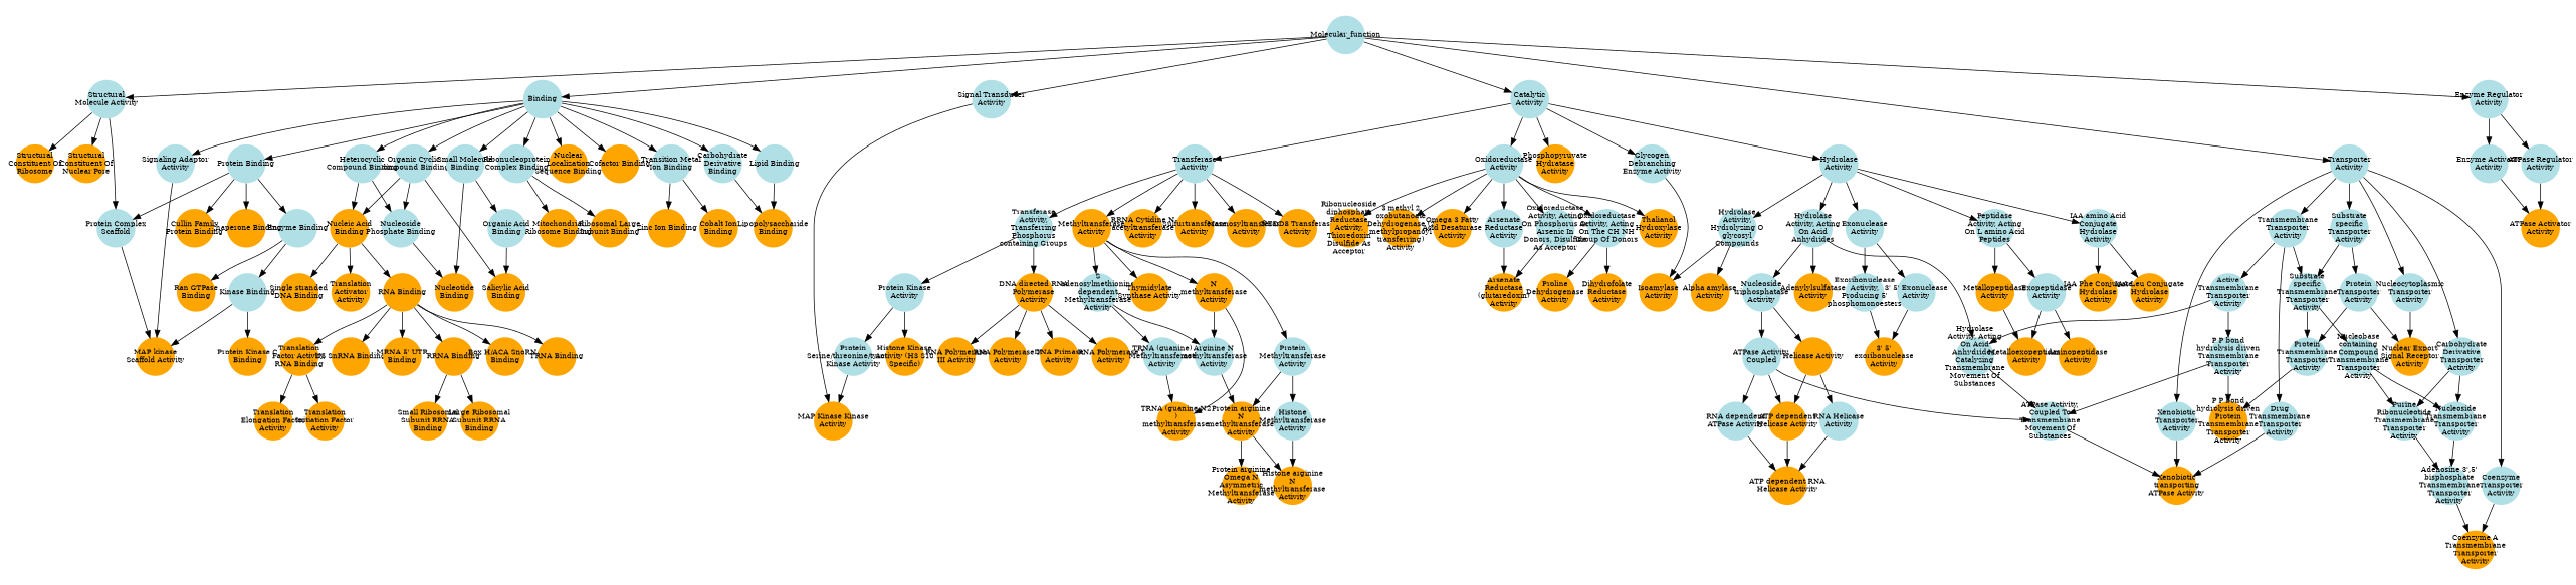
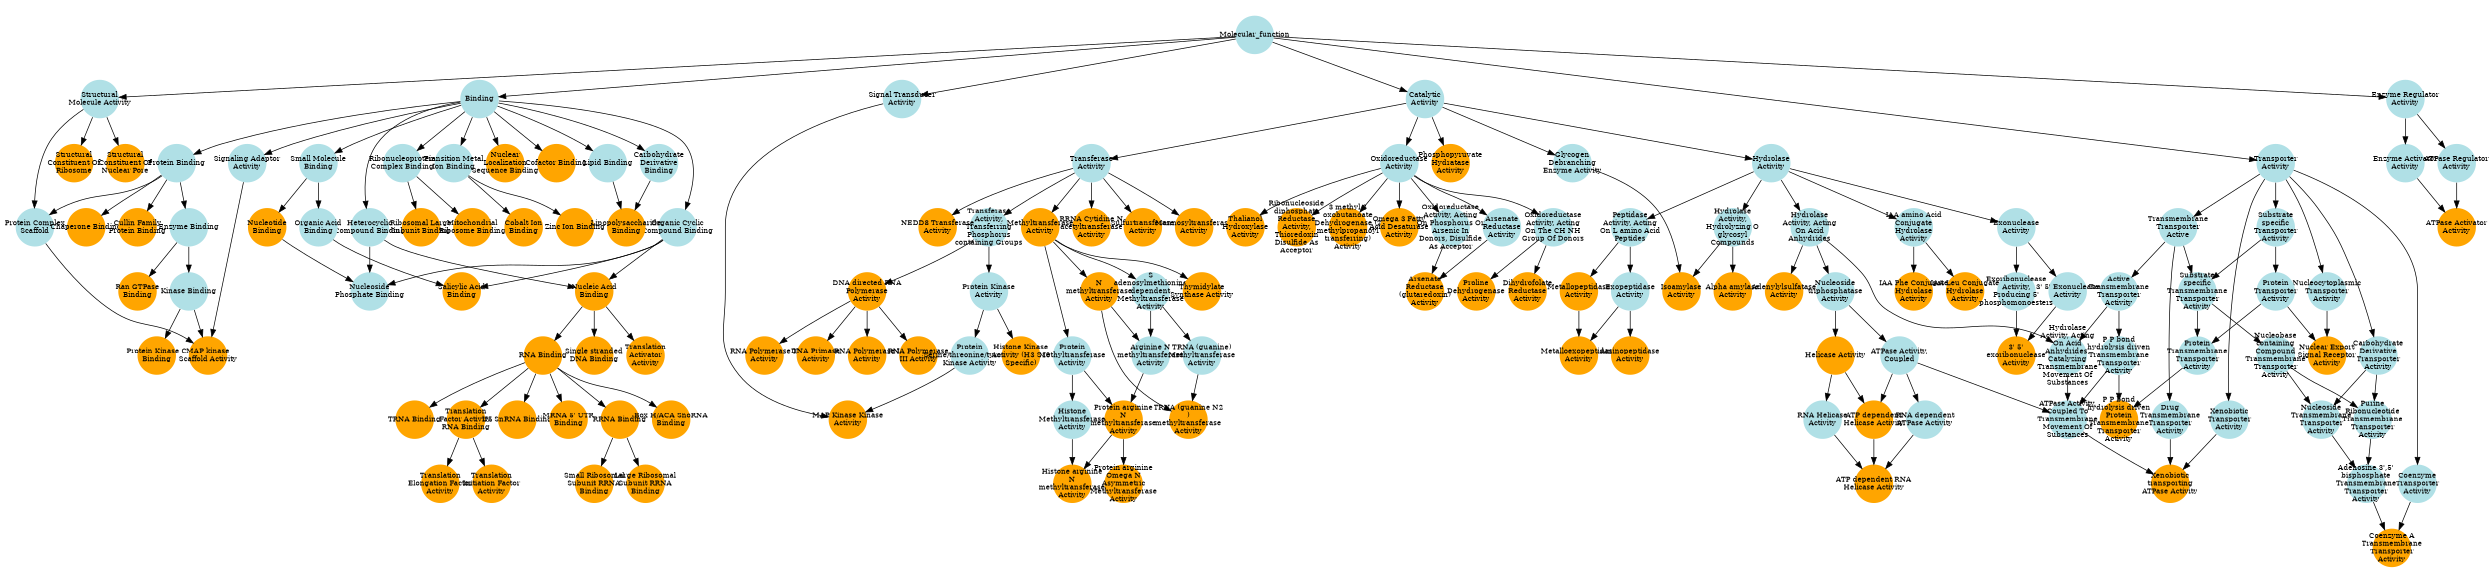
  digraph {
    node [color=transparent fillcolor=orange fixedsize=true fontsize=10 shape=circle style=filled]
    edge [color="#000000" lty=solid]
    n1 [fillcolor=powderblue label=Molecular_function width=0.75]
    n2 [fillcolor=powderblue label="Structural\nMolecule Activity" width=0.75]
    n3 [fillcolor=powderblue label=Binding width=0.75]
    n4 [fillcolor=powderblue label="Catalytic\nActivity" width=0.75]
    n5 [fillcolor=powderblue label="Signal Transducer\nActivity" width=0.75]
    n6 [fillcolor=powderblue label="Transporter\nActivity" width=0.75]
    n7 [fillcolor=powderblue label="Enzyme Regulator\nActivity" width=0.75]
    n8 [label="Structural\nConstituent Of\nRibosome" width=0.75]
    n9 [label="Structural\nConstituent Of\nNuclear Pore" width=0.75]
    n10 [fillcolor=powderblue label="Protein Complex\nScaffold" width=0.75]
    n11 [fillcolor=powderblue label="Organic Cyclic\nCompound Binding" width=0.75]
    n12 [fillcolor=powderblue label="Heterocyclic\nCompound Binding" width=0.75]
    n13 [fillcolor=powderblue label="Ribonucleoprotein\nComplex Binding" width=0.75]
    n14 [fillcolor=powderblue label="Small Molecule\nBinding" width=0.75]
    n15 [fillcolor=powderblue label="Transition Metal\nIon Binding" width=0.75]
    n16 [label="Nuclear\nLocalization\nSequence Binding" width=0.75]
    n17 [fillcolor=powderblue label="Protein Binding" width=0.75]
    n18 [label="Cofactor Binding" width=0.75]
    n19 [fillcolor=powderblue label="Signaling Adaptor\nActivity" width=0.75]
    n20 [fillcolor=powderblue label="Lipid Binding" width=0.75]
    n21 [fillcolor=powderblue label="Carbohydrate\nDerivative\nBinding" width=0.75]
    n22 [fillcolor=powderblue label="Transferase\nActivity" width=0.75]
    n23 [fillcolor=powderblue label="Hydrolase\nActivity" width=0.75]
    n24 [fillcolor=powderblue label="Oxidoreductase\nActivity" width=0.75]
    n25 [fillcolor=powderblue label="Glycogen\nDebranching\nEnzyme Activity" width=0.75]
    n26 [label="Phosphopyruvate\nHydratase\nActivity" width=0.75]
    n27 [label="MAP Kinase Kinase\nActivity" width=0.75]
    n28 [fillcolor=powderblue label="Nucleocytoplasmic\nTransporter\nActivity" width=0.75]
    n29 [fillcolor=powderblue label="Substrate\nspecific\nTransporter\nActivity" width=0.75]
-   n30 [fillcolor=powderblue label="Transmembrane\nTransporter\nActivity" width=0.75]
+   n30 [fillcolor=powderblue label="Transmembrane\nTransporter\nActive" width=0.75]
    n31 [fillcolor=powderblue label="Xenobiotic\nTransporter\nActivity" width=0.75]
    n32 [fillcolor=powderblue label="Coenzyme\nTransporter\nActivity" width=0.75]
    n33 [fillcolor=powderblue label="Carbohydrate\nDerivative\nTransporter\nActivity" width=0.75]
    n34 [fillcolor=powderblue label="Enzyme Activator\nActivity" width=0.75]
    n35 [fillcolor=powderblue label="ATPase Regulator\nActivity" width=0.75]
    n36 [label="MAP kinase\nScaffold Activity" width=0.75]
    n37 [label="Nucleic Acid\nBinding" width=0.75]
    n38 [fillcolor=powderblue label="Nucleoside\nPhosphate Binding" width=0.75]
    n39 [label="Salicylic Acid\nBinding" width=0.75]
    n40 [label="Ribosomal Large\nSubunit Binding" width=0.75]
    n41 [label="Mitochondrial\nRibosome Binding" width=0.75]
    n42 [label="Nucleotide\nBinding" width=0.75]
    n43 [fillcolor=powderblue label="Organic Acid\nBinding" width=0.75]
    n44 [label="Cobalt Ion\nBinding" width=0.75]
    n45 [label="Zinc Ion Binding" width=0.75]
    n46 [fillcolor=powderblue label="Enzyme Binding" width=0.75]
    n47 [label="Chaperone Binding" width=0.75]
    n48 [label="Cullin Family\nProtein Binding" width=0.75]
    n49 [label="Lipopolysaccharide\nBinding" width=0.75]
    n50 [label="RNA Binding" width=0.75]
    n51 [label="Single stranded\nDNA Binding" width=0.75]
    n52 [label="Translation\nActivator\nActivity" width=0.75]
    n53 [label="RRNA Binding" width=0.75]
    n54 [label="Box H/ACA SnoRNA\nBinding" width=0.75]
    n55 [label="TRNA Binding" width=0.75]
    n56 [label="Translation\nFactor Activity,\nRNA Binding" width=0.75]
    n57 [label="U5 SnRNA Binding" width=0.75]
    n58 [label="MRNA 5' UTR\nBinding" width=0.75]
    n59 [label="Small Ribosomal\nSubunit RRNA\nBinding" width=0.75]
    n60 [label="Large Ribosomal\nSubunit RRNA\nBinding" width=0.75]
    n61 [label="Translation\nElongation Factor\nActivity" width=0.75]
    n62 [label="Translation\nInitiation Factor\nActivity" width=0.75]
    n63 [fillcolor=powderblue label="Transferase\nActivity,\nTransferring\nPhosphorus\ncontaining Groups" width=0.75]
    n64 [label="Methyltransferase\nActivity" width=0.75]
    n65 [label="RRNA Cytidine N\nacetyltransferase\nActivity" width=0.75]
    n66 [label="Sulfurtransferase\nActivity" width=0.75]
    n67 [label="Mannosyltransferase\nActivity" width=0.75]
    n68 [label="NEDD8 Transferase\nActivity" width=0.75]
    n69 [fillcolor=powderblue label="Hydrolase\nActivity,\nHydrolyzing O\nglycosyl\nCompounds" width=0.75]
    n70 [fillcolor=powderblue label="Peptidase\nActivity, Acting\nOn L amino Acid\nPeptides" width=0.75]
    n71 [fillcolor=powderblue label="Hydrolase\nActivity, Acting\nOn Acid\nAnhydrides" width=0.75]
    n72 [fillcolor=powderblue label="IAA amino Acid\nConjugate\nHydrolase\nActivity" width=0.75]
    n73 [fillcolor=powderblue label="Exonuclease\nActivity" width=0.75]
    n74 [fillcolor=powderblue label="Oxidoreductase\nActivity, Acting\nOn The CH NH\nGroup Of Donors" width=0.75]
    n75 [label="Thalianol\nHydroxylase\nActivity" width=0.75]
    n76 [label="Ribonucleoside\ndiphosphate\nReductase\nActivity,\nThioredoxin\nDisulfide As\nAcceptor" width=0.75]
    n77 [label="3 methyl 2\noxobutanoate\nDehydrogenase (2\nmethylpropanoyl\ntransferring)\nActivity" width=0.75]
    n78 [label="Omega 3 Fatty\nAcid Desaturase\nActivity" width=0.75]
    n79 [fillcolor=powderblue label="Arsenate\nReductase\nActivity" width=0.75]
    n80 [fillcolor=powderblue label="Oxidoreductase\nActivity, Acting\nOn Phosphorus Or\nArsenic In\nDonors, Disulfide\nAs Acceptor" width=0.75]
    n81 [label="Isoamylase\nActivity" width=0.75]
    n82 [label="DNA directed RNA\nPolymerase\nActivity" width=0.75]
    n83 [fillcolor=powderblue label="Protein Kinase\nActivity" width=0.75]
    n84 [fillcolor=powderblue label="Protein\nMethyltransferase\nActivity" width=0.75]
    n85 [label="N\nmethyltransferase\nActivity" width=0.75]
    n86 [fillcolor=powderblue label="S\nadenosylmethionine\ndependent\nMethyltransferase\nActivity" width=0.75]
    n87 [label="Thymidylate\nSynthase Activity" width=0.75]
    n88 [label="RNA Polymerase I\nActivity" width=0.75]
    n89 [label="RNA Polymerase\nIII Activity" width=0.75]
    n90 [label="RNA Polymerase II\nActivity" width=0.75]
    n91 [label="DNA Primase\nActivity" width=0.75]
    n92 [fillcolor=powderblue label="Protein\nSerine/threonine/tyrosine\nKinase Activity" width=0.75]
    n93 [label="Histone Kinase\nActivity (H3 S10\nSpecific)" width=0.75]
    n94 [label="Alpha amylase\nActivity" width=0.75]
    n95 [label="Metallopeptidase\nActivity" width=0.75]
    n96 [fillcolor=powderblue label="Exopeptidase\nActivity" width=0.75]
    n97 [fillcolor=powderblue label="Hydrolase\nActivity, Acting\nOn Acid\nAnhydrides,\nCatalyzing\nTransmembrane\nMovement Of\nSubstances" width=0.75]
    n98 [fillcolor=powderblue label="Nucleoside\ntriphosphatase\nActivity" width=0.75]
    n99 [label="Adenylylsulfatase\nActivity" width=0.75]
    n100 [label="IAA Phe Conjugate\nHydrolase\nActivity" width=0.75]
    n101 [label="IAA Leu Conjugate\nHydrolase\nActivity" width=0.75]
    n102 [fillcolor=powderblue label="3' 5' Exonuclease\nActivity" width=0.75]
    n103 [fillcolor=powderblue label="Exoribonuclease\nActivity,\nProducing 5'\nphosphomonoesters" width=0.75]
    n104 [label="Metalloexopeptidase\nActivity" width=0.75]
    n105 [label="Aminopeptidase\nActivity" width=0.75]
    n106 [label="Protein arginine\nN\nmethyltransferase\nActivity" width=0.75]
    n107 [fillcolor=powderblue label="Histone\nMethyltransferase\nActivity" width=0.75]
    n108 [fillcolor=powderblue label="Arginine N\nmethyltransferase\nActivity" width=0.75]
    n109 [label="TRNA (guanine N2\n)\nmethyltransferase\nActivity" width=0.75]
    n110 [fillcolor=powderblue label="TRNA (guanine)\nMethyltransferase\nActivity" width=0.75]
    n111 [label="Protein arginine\nOmega N\nAsymmetric\nMethyltransferase\nActivity" width=0.75]
    n112 [label="Histone arginine\nN\nmethyltransferase\nActivity" width=0.75]
    n113 [label="Nuclear Export\nSignal Receptor\nActivity" width=0.75]
    n114 [fillcolor=powderblue label="Protein\nTransporter\nActivity" width=0.75]
    n115 [fillcolor=powderblue label="Substrate\nspecific\nTransmembrane\nTransporter\nActivity" width=0.75]
    n116 [fillcolor=powderblue label="Drug\nTransmembrane\nTransporter\nActivity" width=0.75]
    n117 [fillcolor=powderblue label="Active\nTransmembrane\nTransporter\nActivity" width=0.75]
    n118 [label="Xenobiotic\ntransporting\nATPase Activity" width=0.75]
    n119 [label="Coenzyme A\nTransmembrane\nTransporter\nActivity" width=0.75]
    n120 [fillcolor=powderblue label="Purine\nRibonucleotide\nTransmembrane\nTransporter\nActivity" width=0.75]
    n121 [fillcolor=powderblue label="Nucleoside\nTransmembrane\nTransporter\nActivity" width=0.75]
    n122 [fillcolor=powderblue label="Protein\nTransmembrane\nTransporter\nActivity" width=0.75]
    n123 [fillcolor=powderblue label="Nucleobase\ncontaining\nCompound\nTransmembrane\nTransporter\nActivity" width=0.75]
    n124 [label="P P bond\nhydrolysis driven\nProtein\nTransmembrane\nTransporter\nActivity" width=0.75]
    n125 [fillcolor=powderblue label="Kinase Binding" width=0.75]
    n126 [label="Ran GTPase\nBinding" width=0.75]
    n127 [label="Protein Kinase C\nBinding" width=0.75]
    n128 [fillcolor=powderblue label="P P bond\nhydrolysis driven\nTransmembrane\nTransporter\nActivity" width=0.75]
    n129 [fillcolor=powderblue label="ATPase Activity,\nCoupled To\nTransmembrane\nMovement Of\nSubstances" width=0.75]
    n130 [fillcolor=powderblue label="ATPase Activity,\nCoupled" width=0.75]
    n131 [label="Helicase Activity" width=0.75]
    n132 [label="ATP dependent\nHelicase Activity" width=0.75]
    n133 [fillcolor=powderblue label="RNA dependent\nATPase Activity" width=0.75]
    n134 [fillcolor=powderblue label="RNA Helicase\nActivity" width=0.75]
    n135 [label="ATP dependent RNA\nHelicase Activity" width=0.75]
    n136 [label="Dihydrofolate\nReductase\nActivity" width=0.75]
    n137 [label="Proline\nDehydrogenase\nActivity" width=0.75]
    n138 [label="Arsenate\nReductase\n(glutaredoxin)\nActivity" width=0.75]
    n139 [fillcolor=powderblue label="Adenosine 3',5'\nbisphosphate\nTransmembrane\nTransporter\nActivity" width=0.75]
    n140 [label="3' 5'\nexoribonuclease\nActivity" width=0.75]
    n141 [label="ATPase Activator\nActivity" width=0.75]
    n1 -> n2
    n1 -> n3
    n1 -> n4
    n1 -> n5
    n1 -> n6
    n1 -> n7
    n2 -> n8
    n2 -> n9
    n2 -> n10
    n3 -> n11
    n3 -> n12
    n3 -> n13
    n3 -> n14
    n3 -> n15
    n3 -> n16
    n3 -> n17
    n3 -> n18
    n3 -> n19
    n3 -> n20
    n3 -> n21
    n4 -> n22
    n4 -> n23
    n4 -> n24
    n4 -> n25
    n4 -> n26
    n5 -> n27
    n6 -> n28
    n6 -> n29
    n6 -> n30
    n6 -> n31
    n6 -> n32
    n6 -> n33
    n7 -> n34
    n7 -> n35
    n10 -> n36
    n11 -> n37
    n11 -> n38
    n11 -> n39
    n12 -> n37
    n12 -> n38
    n13 -> n40
    n13 -> n41
    n14 -> n42
    n14 -> n43
    n15 -> n44
    n15 -> n45
    n17 -> n10
    n17 -> n46
    n17 -> n47
    n17 -> n48
    n19 -> n36
    n20 -> n49
    n21 -> n49
    n22 -> n63
    n22 -> n64
    n22 -> n65
    n22 -> n66
    n22 -> n67
    n22 -> n68
    n23 -> n69
    n23 -> n70
    n23 -> n71
    n23 -> n72
    n23 -> n73
    n24 -> n74
    n24 -> n75
    n24 -> n76
    n24 -> n77
    n24 -> n78
    n24 -> n79
    n24 -> n80
    n25 -> n81
    n28 -> n113
    n29 -> n114
    n29 -> n115
    n30 -> n115
    n30 -> n116
    n30 -> n117
    n31 -> n118
    n32 -> n119
    n33 -> n120
    n33 -> n121
    n34 -> n141
    n35 -> n141
    n37 -> n50
    n37 -> n51
    n37 -> n52
-   n38 -> n42
+   n42 -> n38
    n43 -> n39
    n46 -> n125
    n46 -> n126
    n50 -> n53
    n50 -> n54
    n50 -> n55
    n50 -> n56
    n50 -> n57
    n50 -> n58
    n53 -> n59
    n53 -> n60
    n56 -> n61
    n56 -> n62
    n63 -> n82
    n63 -> n83
    n64 -> n84
    n64 -> n85
    n64 -> n86
    n64 -> n87
    n69 -> n81
    n69 -> n94
    n70 -> n95
    n70 -> n96
    n71 -> n97
    n71 -> n98
    n71 -> n99
    n72 -> n100
    n72 -> n101
    n73 -> n102
    n73 -> n103
    n74 -> n136
    n74 -> n137
    n79 -> n138
    n80 -> n138
    n82 -> n88
    n82 -> n89
    n82 -> n90
    n82 -> n91
    n83 -> n92
    n83 -> n93
    n84 -> n106
    n84 -> n107
    n85 -> n108
    n85 -> n109
    n86 -> n108
    n86 -> n110
    n92 -> n27
    n95 -> n104
    n96 -> n104
    n96 -> n105
    n97 -> n129
    n98 -> n130
    n98 -> n131
    n102 -> n140
    n103 -> n140
    n106 -> n111
    n106 -> n112
    n107 -> n112
    n108 -> n106
    n110 -> n109
    n114 -> n113
    n114 -> n122
    n115 -> n122
    n115 -> n123
    n116 -> n118
    n117 -> n97
    n117 -> n128
    n120 -> n139
    n121 -> n139
    n122 -> n124
    n123 -> n120
    n123 -> n121
    n125 -> n36
    n125 -> n127
    n128 -> n124
    n128 -> n129
    n129 -> n118
    n130 -> n129
    n130 -> n132
    n130 -> n133
    n131 -> n132
    n131 -> n134
    n132 -> n135
    n133 -> n135
    n134 -> n135
    n139 -> n119
  }
